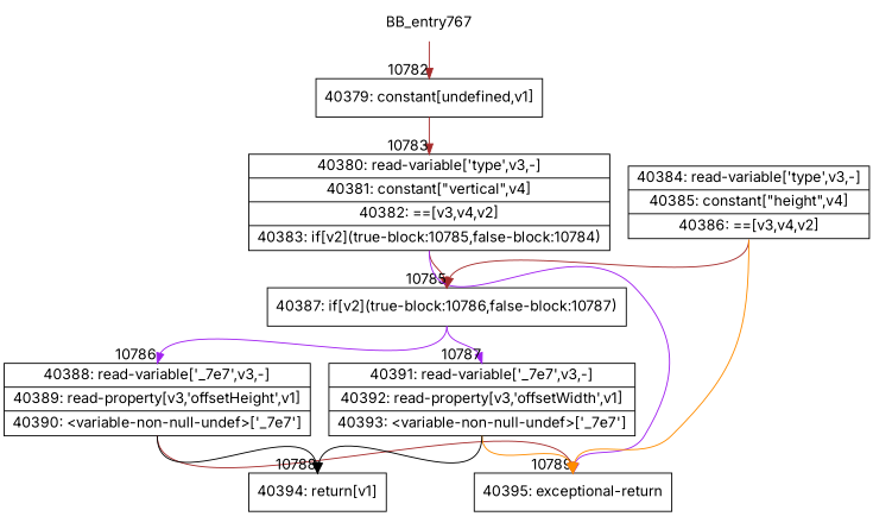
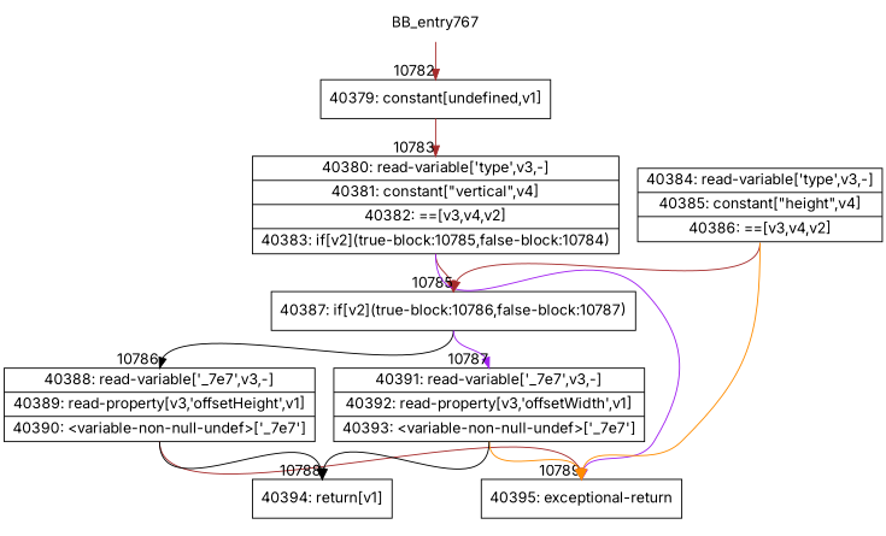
  digraph {
    fontname=Inter
    rankdir=TD
    node [fontname=Inter shape=record]
    edge [color=brown fontname=Inter headport=n tailport=s]
    n1 [label=BB_entry767 shape=none]
    n2 [label="{40379: constant[undefined,v1]}"]
    n3 [label="{40380: read-variable['type',v3,-]|40381: constant[\"vertical\",v4]|40382: ==[v3,v4,v2]|40383: if[v2](true-block:10785,false-block:10784)}"]
    n4 [label="{40387: if[v2](true-block:10786,false-block:10787)}"]
    n5 [label="{40395: exceptional-return}"]
    n6 [label="{40388: read-variable['_7e7',v3,-]|40389: read-property[v3,'offsetHeight',v1]|40390: \<variable-non-null-undef\>['_7e7']}"]
    n7 [label="{40391: read-variable['_7e7',v3,-]|40392: read-property[v3,'offsetWidth',v1]|40393: \<variable-non-null-undef\>['_7e7']}"]
    n8 [label="{40384: read-variable['type',v3,-]|40385: constant[\"height\",v4]|40386: ==[v3,v4,v2]}"]
    n9 [label="{40394: return[v1]}"]
    n1 -> n2 [headlabel="    10782"]
    n2 -> n3 [headlabel="      10783"]
    n3 -> n4 [headlabel="      10785"]
    n3 -> n5 [color=purple headlabel="      10789"]
-   n4 -> n6 [color=purple headlabel="      10786"]
+   n4 -> n6 [color=black headlabel="      10786"]
    n4 -> n7 [color=purple headlabel="      10787"]
    n6 -> n5
    n6 -> n9 [color=black headlabel="      10788"]
    n7 -> n5 [color=darkorange]
    n7 -> n9 [color=black]
    n8 -> n4
    n8 -> n5 [color=darkorange]
  }
